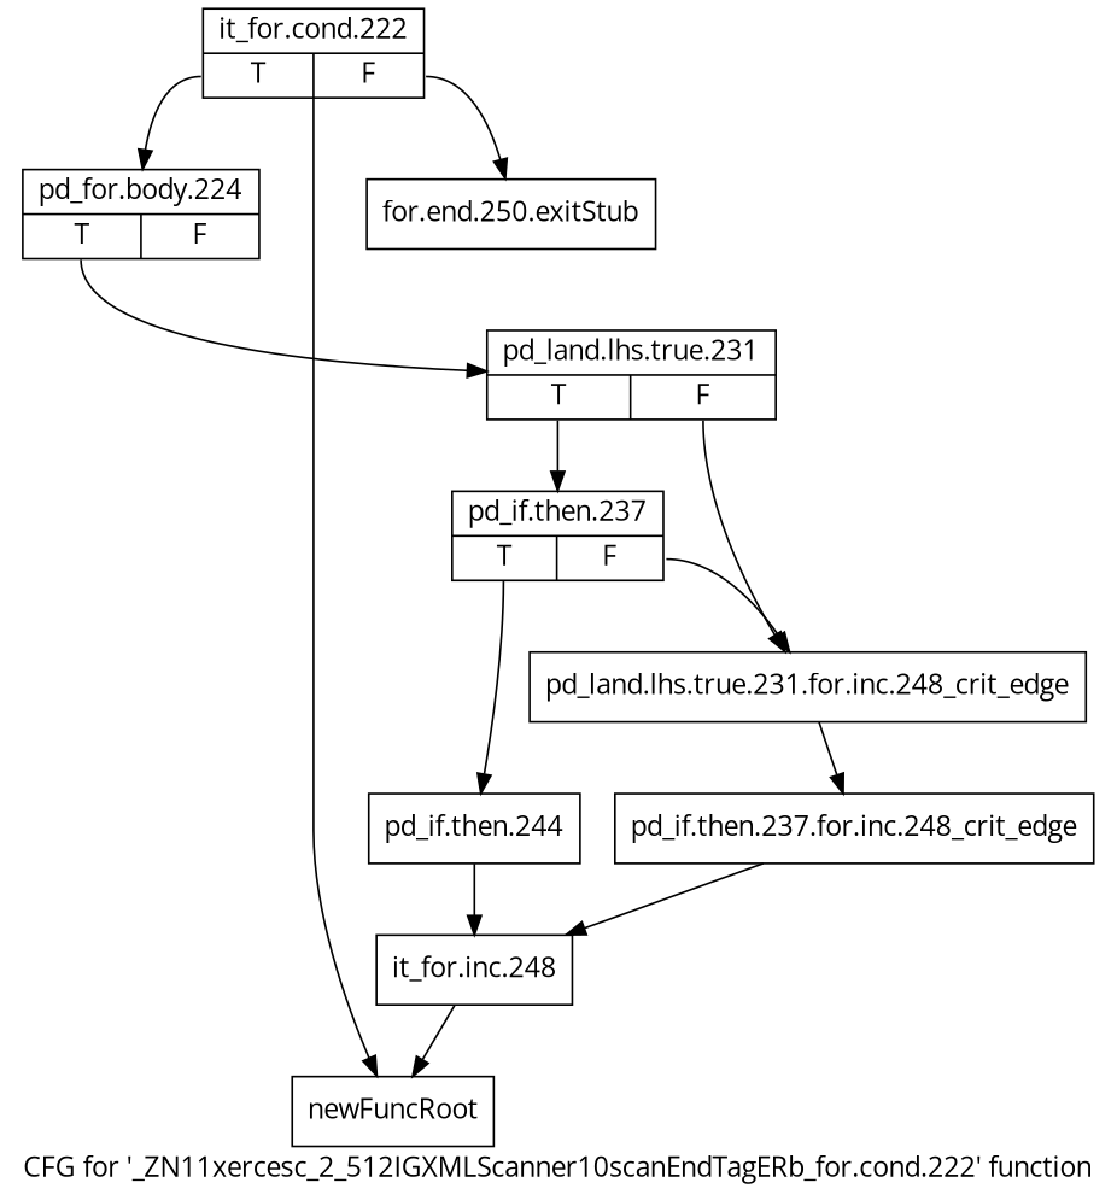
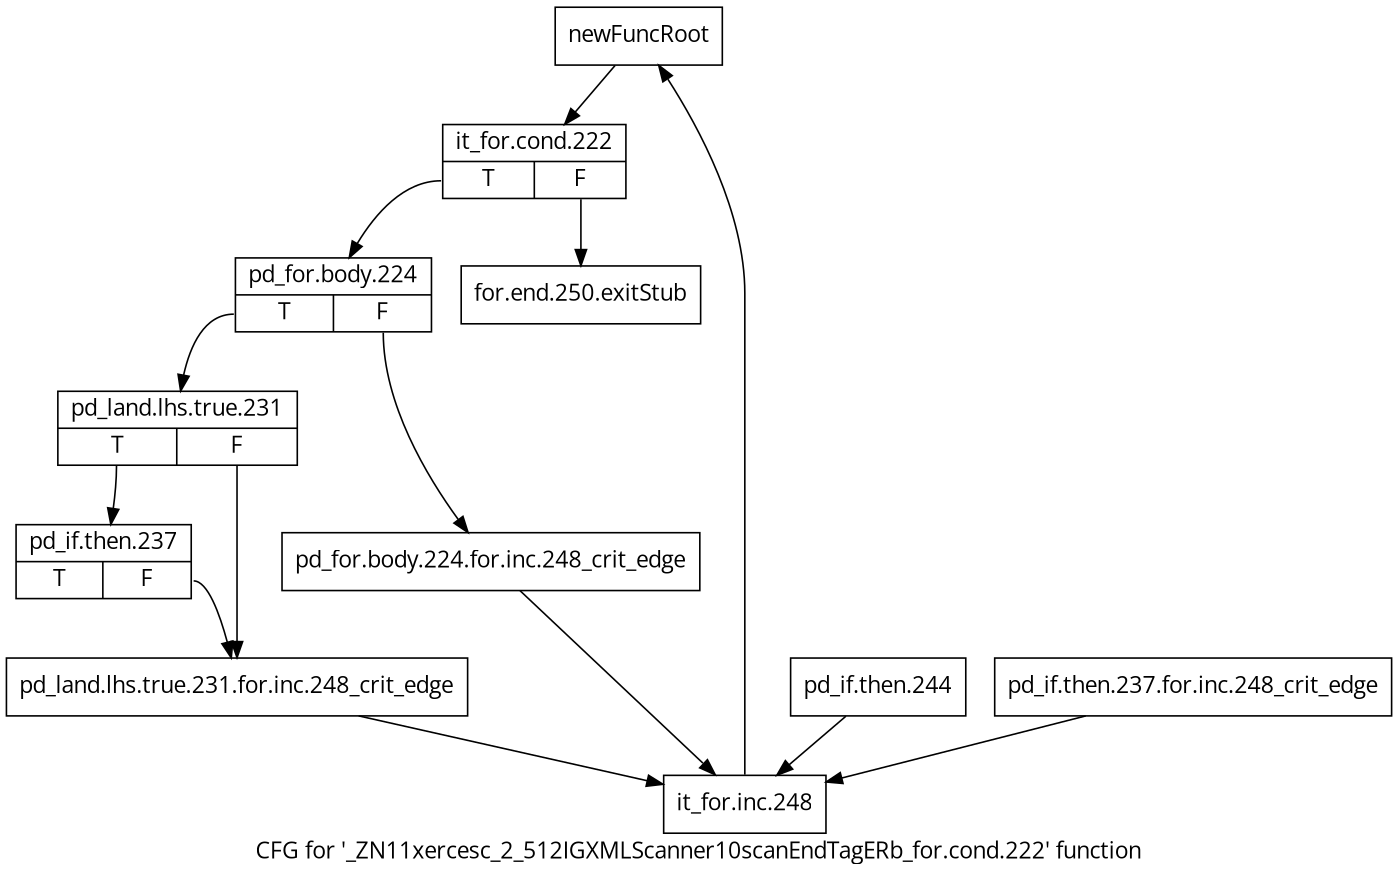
  digraph {
    fontname="Open Sans"
    label="CFG for '_ZN11xercesc_2_512IGXMLScanner10scanEndTagERb_for.cond.222' function"
    node [fontname="Open Sans" shape=record]
    edge [fontname="Open Sans"]
    n1 [label="{newFuncRoot}"]
    n2 [label="{it_for.cond.222|{<s0>T|<s1>F}}"]
    n3 [label="{for.end.250.exitStub}"]
    n4 [label="{pd_for.body.224|{<s0>T|<s1>F}}"]
    n5 [label="{pd_land.lhs.true.231|{<s0>T|<s1>F}}"]
+   n6 [label="{pd_for.body.224.for.inc.248_crit_edge}"]
    n7 [label="{pd_if.then.237|{<s0>T|<s1>F}}"]
    n8 [label="{pd_land.lhs.true.231.for.inc.248_crit_edge}"]
    n9 [label="{it_for.inc.248}"]
    n10 [label="{pd_if.then.244}"]
    n11 [label="{pd_if.then.237.for.inc.248_crit_edge}"]
-   n2 -> n1
+   n1 -> n2
    n2 -> n3 [tailport=s1]
    n2 -> n4 [tailport=s0]
    n4 -> n5 [tailport=s0]
+   n4 -> n6 [tailport=s1]
    n5 -> n7 [tailport=s0]
    n5 -> n8 [tailport=s1]
+   n6 -> n9
    n7 -> n8 [tailport=s1]
-   n7 -> n10 [tailport=s0]
-   n8 -> n11
+   n8 -> n9
    n9 -> n1
    n10 -> n9
    n11 -> n9
  }
